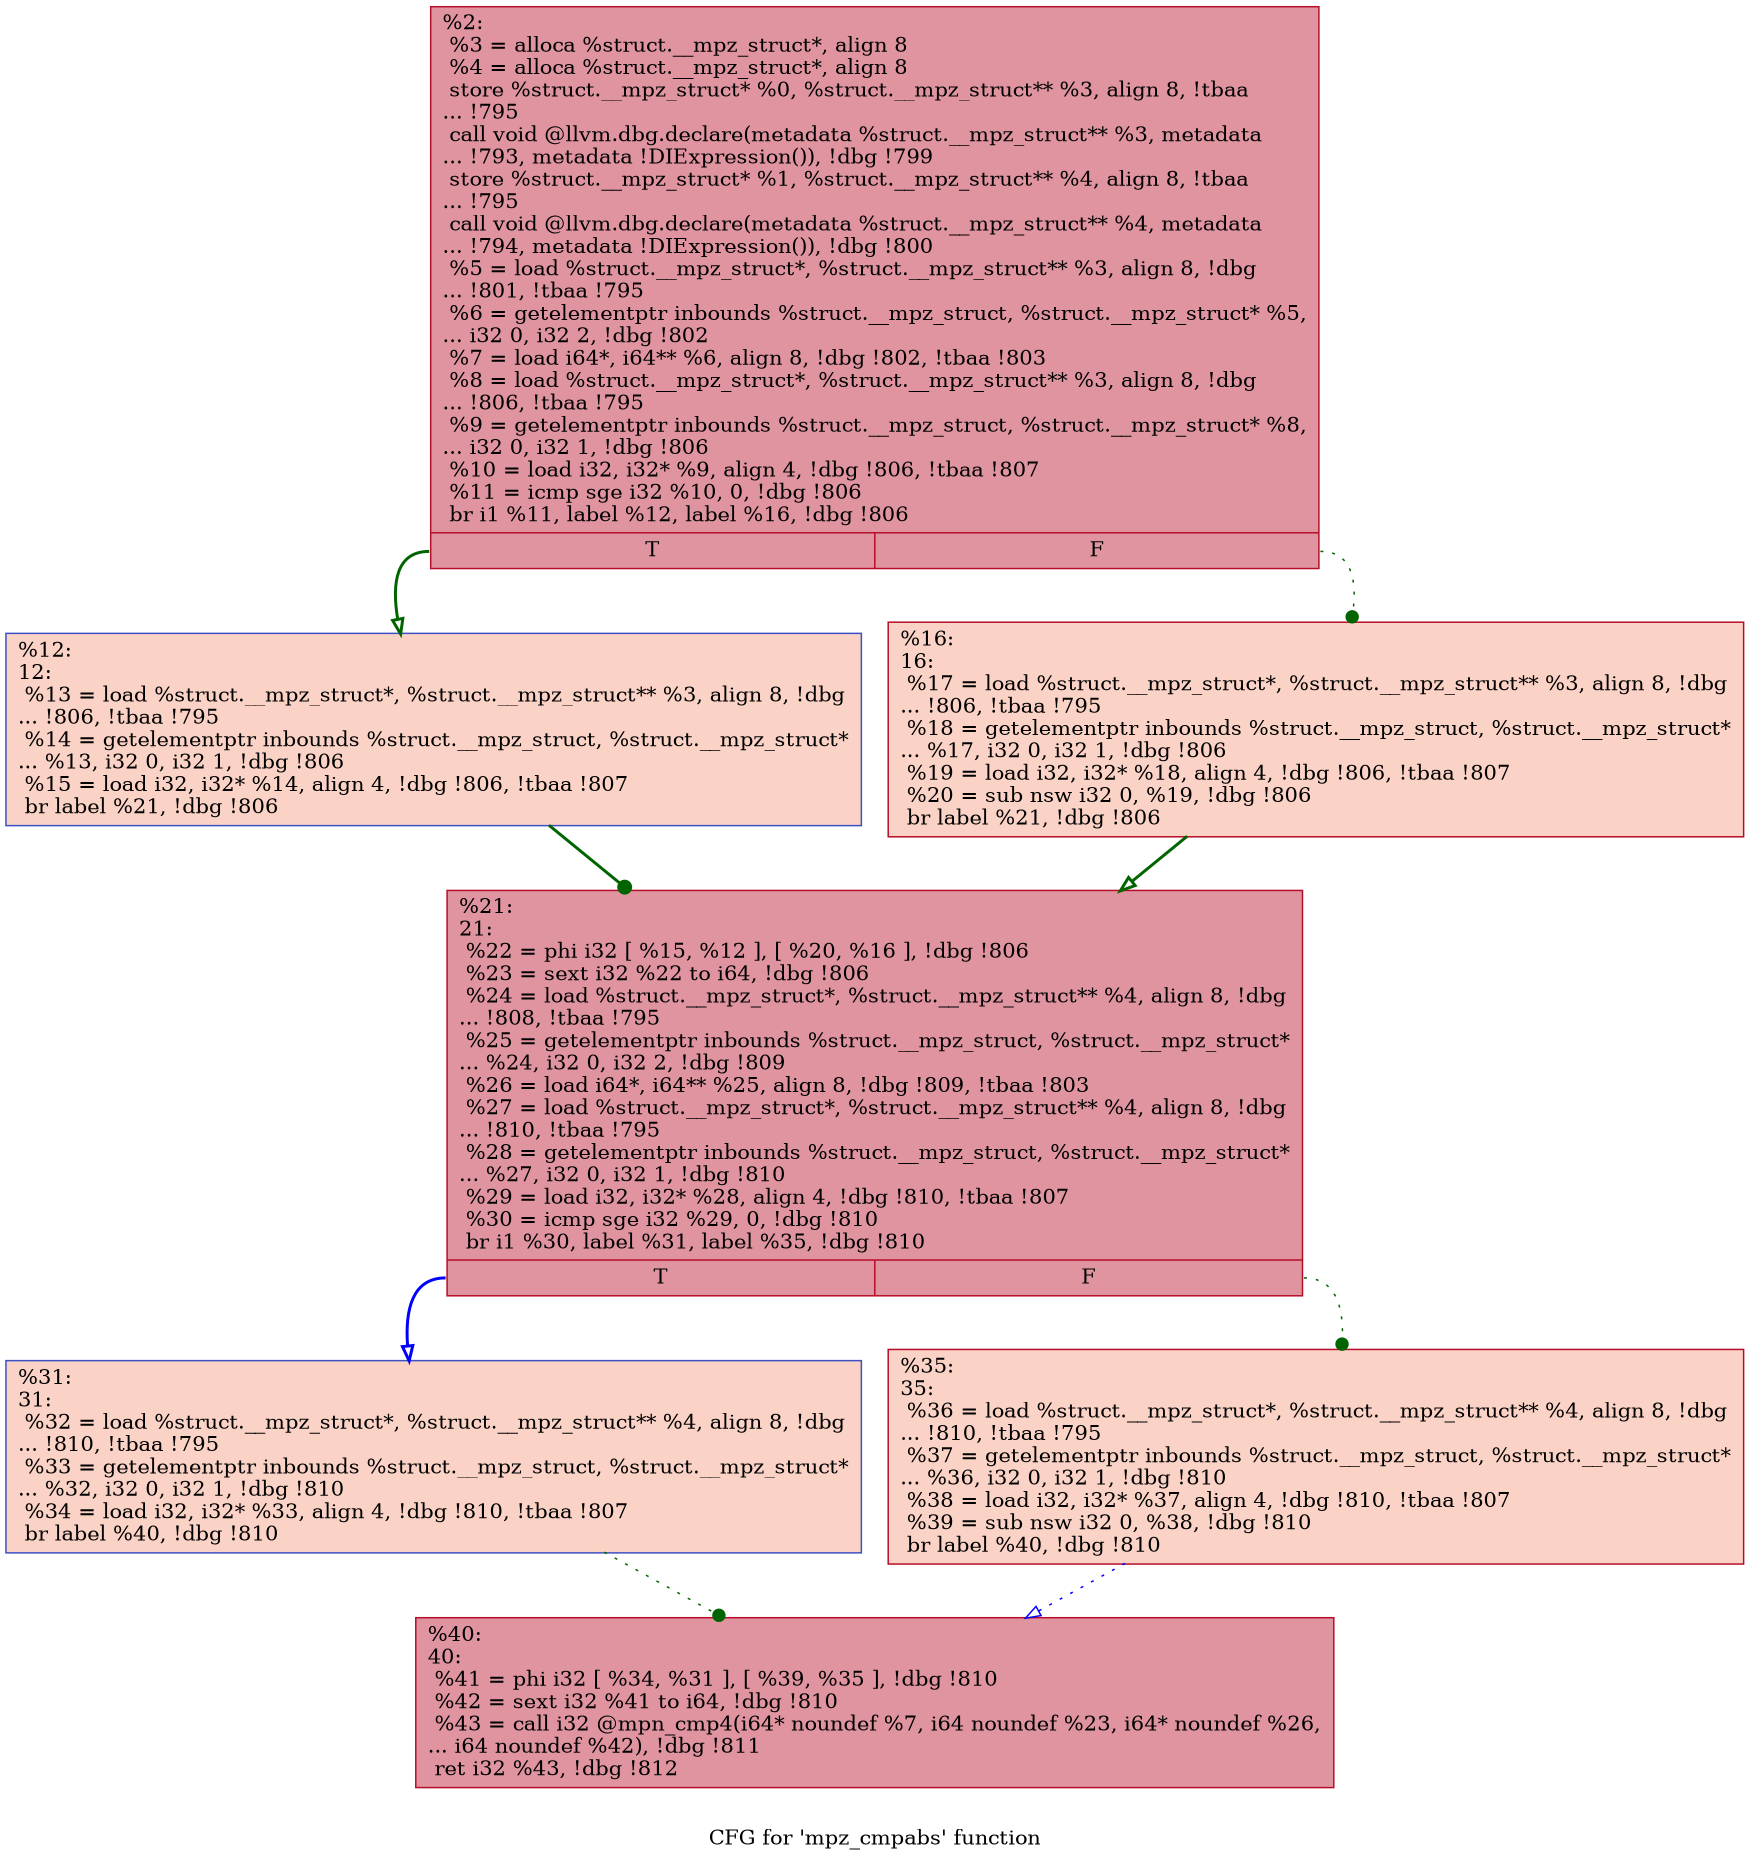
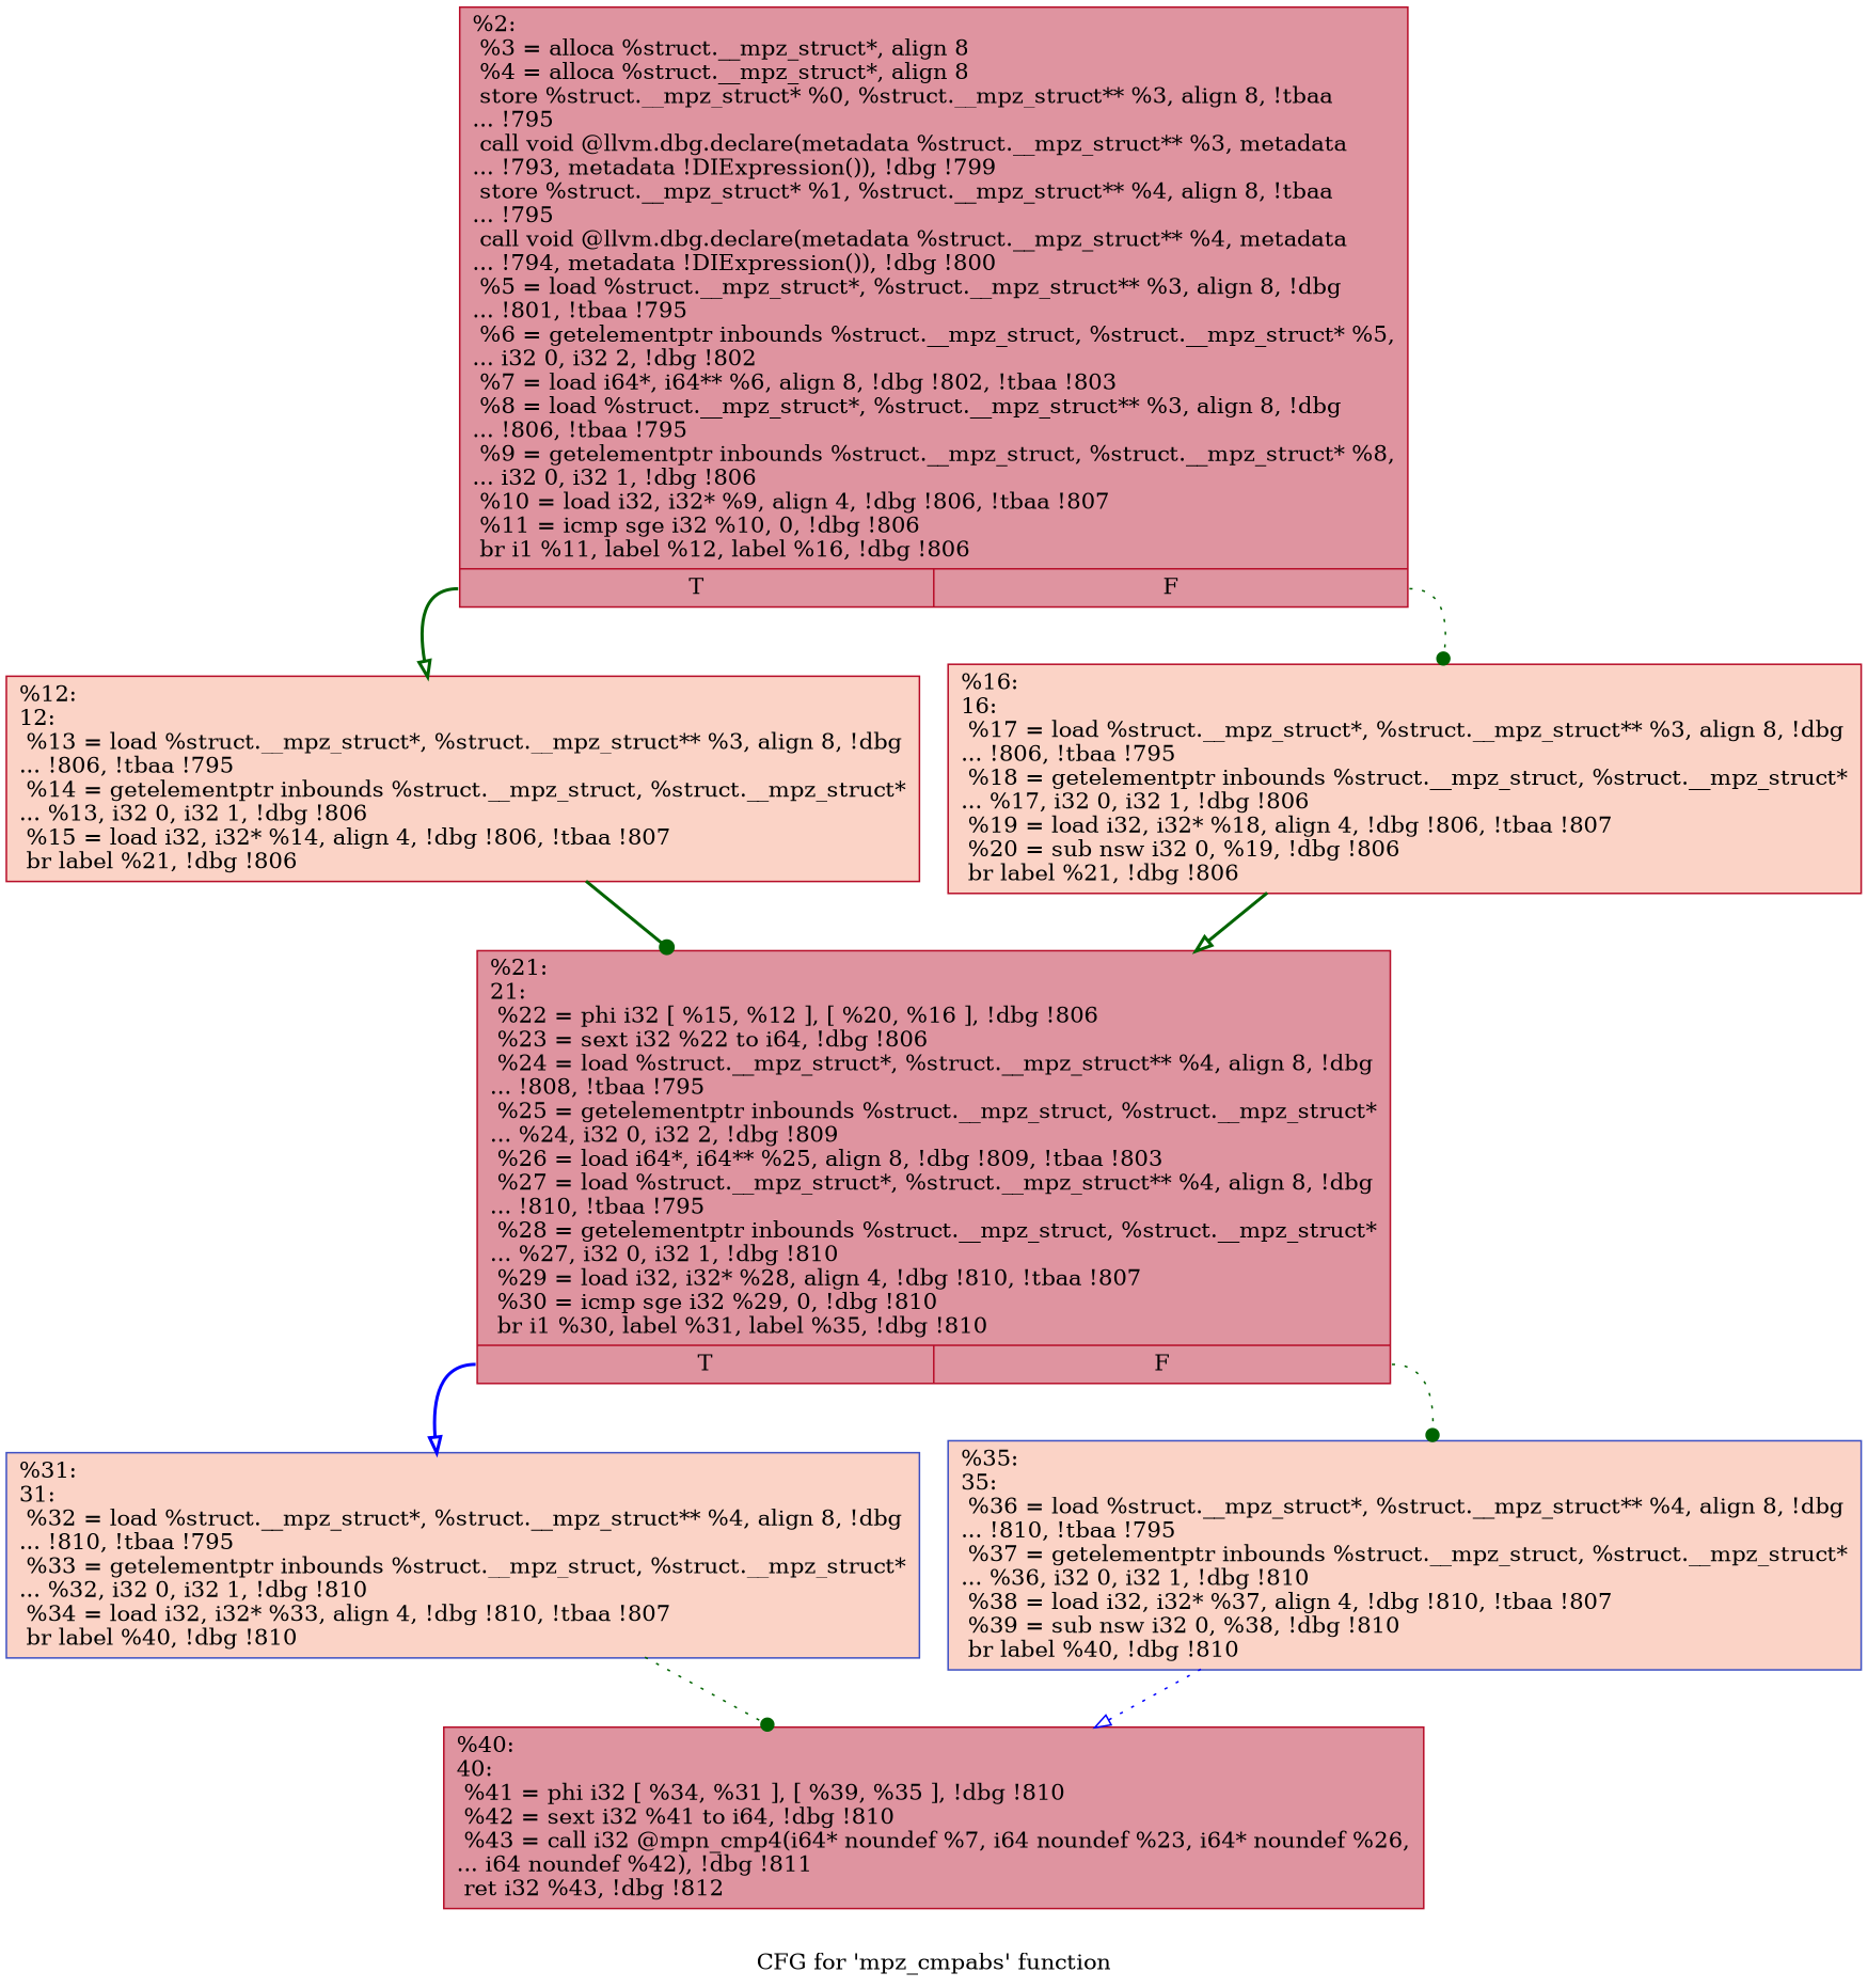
  digraph {
    label="CFG for 'mpz_cmpabs' function"
    node [color="#b70d28ff" fillcolor="#f59c7d70" shape=record style=filled]
    edge [arrowhead=onormal color=darkgreen style=bold]
    n1 [fillcolor="#b70d2870" label="{%2:\l  %3 = alloca %struct.__mpz_struct*, align 8\l  %4 = alloca %struct.__mpz_struct*, align 8\l  store %struct.__mpz_struct* %0, %struct.__mpz_struct** %3, align 8, !tbaa\l... !795\l  call void @llvm.dbg.declare(metadata %struct.__mpz_struct** %3, metadata\l... !793, metadata !DIExpression()), !dbg !799\l  store %struct.__mpz_struct* %1, %struct.__mpz_struct** %4, align 8, !tbaa\l... !795\l  call void @llvm.dbg.declare(metadata %struct.__mpz_struct** %4, metadata\l... !794, metadata !DIExpression()), !dbg !800\l  %5 = load %struct.__mpz_struct*, %struct.__mpz_struct** %3, align 8, !dbg\l... !801, !tbaa !795\l  %6 = getelementptr inbounds %struct.__mpz_struct, %struct.__mpz_struct* %5,\l... i32 0, i32 2, !dbg !802\l  %7 = load i64*, i64** %6, align 8, !dbg !802, !tbaa !803\l  %8 = load %struct.__mpz_struct*, %struct.__mpz_struct** %3, align 8, !dbg\l... !806, !tbaa !795\l  %9 = getelementptr inbounds %struct.__mpz_struct, %struct.__mpz_struct* %8,\l... i32 0, i32 1, !dbg !806\l  %10 = load i32, i32* %9, align 4, !dbg !806, !tbaa !807\l  %11 = icmp sge i32 %10, 0, !dbg !806\l  br i1 %11, label %12, label %16, !dbg !806\l|{<s0>T|<s1>F}}"]
-   n2 [color="#3d50c3ff" label="{%12:\l12:                                               \l  %13 = load %struct.__mpz_struct*, %struct.__mpz_struct** %3, align 8, !dbg\l... !806, !tbaa !795\l  %14 = getelementptr inbounds %struct.__mpz_struct, %struct.__mpz_struct*\l... %13, i32 0, i32 1, !dbg !806\l  %15 = load i32, i32* %14, align 4, !dbg !806, !tbaa !807\l  br label %21, !dbg !806\l}"]
+   n2 [label="{%12:\l12:                                               \l  %13 = load %struct.__mpz_struct*, %struct.__mpz_struct** %3, align 8, !dbg\l... !806, !tbaa !795\l  %14 = getelementptr inbounds %struct.__mpz_struct, %struct.__mpz_struct*\l... %13, i32 0, i32 1, !dbg !806\l  %15 = load i32, i32* %14, align 4, !dbg !806, !tbaa !807\l  br label %21, !dbg !806\l}"]
    n3 [label="{%16:\l16:                                               \l  %17 = load %struct.__mpz_struct*, %struct.__mpz_struct** %3, align 8, !dbg\l... !806, !tbaa !795\l  %18 = getelementptr inbounds %struct.__mpz_struct, %struct.__mpz_struct*\l... %17, i32 0, i32 1, !dbg !806\l  %19 = load i32, i32* %18, align 4, !dbg !806, !tbaa !807\l  %20 = sub nsw i32 0, %19, !dbg !806\l  br label %21, !dbg !806\l}"]
    n4 [fillcolor="#b70d2870" label="{%21:\l21:                                               \l  %22 = phi i32 [ %15, %12 ], [ %20, %16 ], !dbg !806\l  %23 = sext i32 %22 to i64, !dbg !806\l  %24 = load %struct.__mpz_struct*, %struct.__mpz_struct** %4, align 8, !dbg\l... !808, !tbaa !795\l  %25 = getelementptr inbounds %struct.__mpz_struct, %struct.__mpz_struct*\l... %24, i32 0, i32 2, !dbg !809\l  %26 = load i64*, i64** %25, align 8, !dbg !809, !tbaa !803\l  %27 = load %struct.__mpz_struct*, %struct.__mpz_struct** %4, align 8, !dbg\l... !810, !tbaa !795\l  %28 = getelementptr inbounds %struct.__mpz_struct, %struct.__mpz_struct*\l... %27, i32 0, i32 1, !dbg !810\l  %29 = load i32, i32* %28, align 4, !dbg !810, !tbaa !807\l  %30 = icmp sge i32 %29, 0, !dbg !810\l  br i1 %30, label %31, label %35, !dbg !810\l|{<s0>T|<s1>F}}"]
    n5 [color="#3d50c3ff" label="{%31:\l31:                                               \l  %32 = load %struct.__mpz_struct*, %struct.__mpz_struct** %4, align 8, !dbg\l... !810, !tbaa !795\l  %33 = getelementptr inbounds %struct.__mpz_struct, %struct.__mpz_struct*\l... %32, i32 0, i32 1, !dbg !810\l  %34 = load i32, i32* %33, align 4, !dbg !810, !tbaa !807\l  br label %40, !dbg !810\l}"]
-   n6 [label="{%35:\l35:                                               \l  %36 = load %struct.__mpz_struct*, %struct.__mpz_struct** %4, align 8, !dbg\l... !810, !tbaa !795\l  %37 = getelementptr inbounds %struct.__mpz_struct, %struct.__mpz_struct*\l... %36, i32 0, i32 1, !dbg !810\l  %38 = load i32, i32* %37, align 4, !dbg !810, !tbaa !807\l  %39 = sub nsw i32 0, %38, !dbg !810\l  br label %40, !dbg !810\l}"]
+   n6 [color="#3d50c3ff" label="{%35:\l35:                                               \l  %36 = load %struct.__mpz_struct*, %struct.__mpz_struct** %4, align 8, !dbg\l... !810, !tbaa !795\l  %37 = getelementptr inbounds %struct.__mpz_struct, %struct.__mpz_struct*\l... %36, i32 0, i32 1, !dbg !810\l  %38 = load i32, i32* %37, align 4, !dbg !810, !tbaa !807\l  %39 = sub nsw i32 0, %38, !dbg !810\l  br label %40, !dbg !810\l}"]
    n7 [fillcolor="#b70d2870" label="{%40:\l40:                                               \l  %41 = phi i32 [ %34, %31 ], [ %39, %35 ], !dbg !810\l  %42 = sext i32 %41 to i64, !dbg !810\l  %43 = call i32 @mpn_cmp4(i64* noundef %7, i64 noundef %23, i64* noundef %26,\l... i64 noundef %42), !dbg !811\l  ret i32 %43, !dbg !812\l}"]
    n1 -> n2 [tailport=s0]
    n1 -> n3 [arrowhead=dot style=dotted tailport=s1]
    n2 -> n4 [arrowhead=dot]
    n3 -> n4
    n4 -> n5 [color=blue tailport=s0]
    n4 -> n6 [arrowhead=dot style=dotted tailport=s1]
    n5 -> n7 [arrowhead=dot style=dotted]
    n6 -> n7 [color=blue style=dotted]
  }
